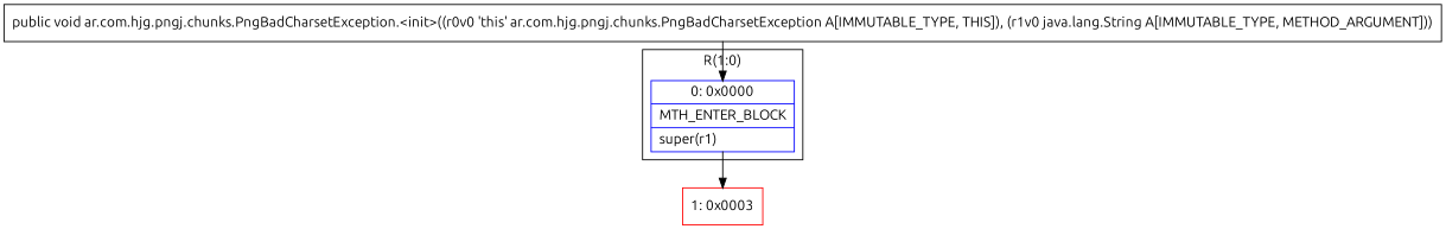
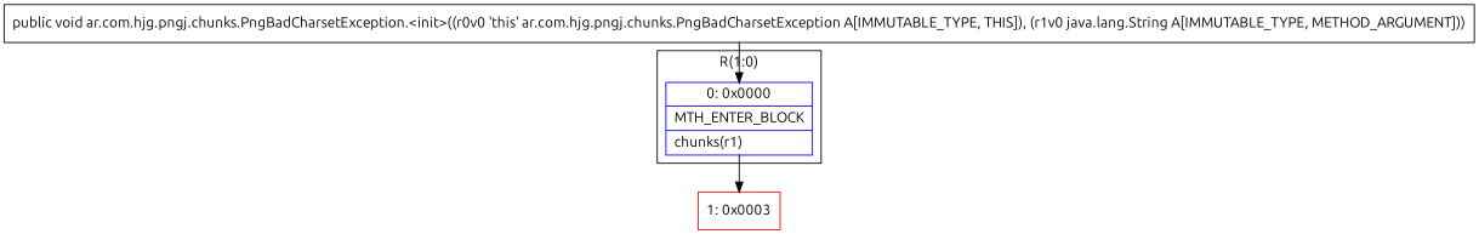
  digraph {
    fontname=Ubuntu
    node [shape=record fontname=Ubuntu]
    edge [fontname=Ubuntu]
-   n1 [color=blue label="{0\:\ 0x0000|MTH_ENTER_BLOCK\l|super(r1)\l}"]
+   n1 [color=blue label="{0\:\ 0x0000|MTH_ENTER_BLOCK\l|chunks(r1)\l}"]
    n2 [color=red label="{1\:\ 0x0003}"]
    n3 [label="{public void ar.com.hjg.pngj.chunks.PngBadCharsetException.\<init\>((r0v0 'this' ar.com.hjg.pngj.chunks.PngBadCharsetException A[IMMUTABLE_TYPE, THIS]), (r1v0 java.lang.String A[IMMUTABLE_TYPE, METHOD_ARGUMENT])) }"]
    subgraph cluster_1 {
      label="R(1:0)"
      n1
    }
    n1 -> n2
    n3 -> n1
  }
